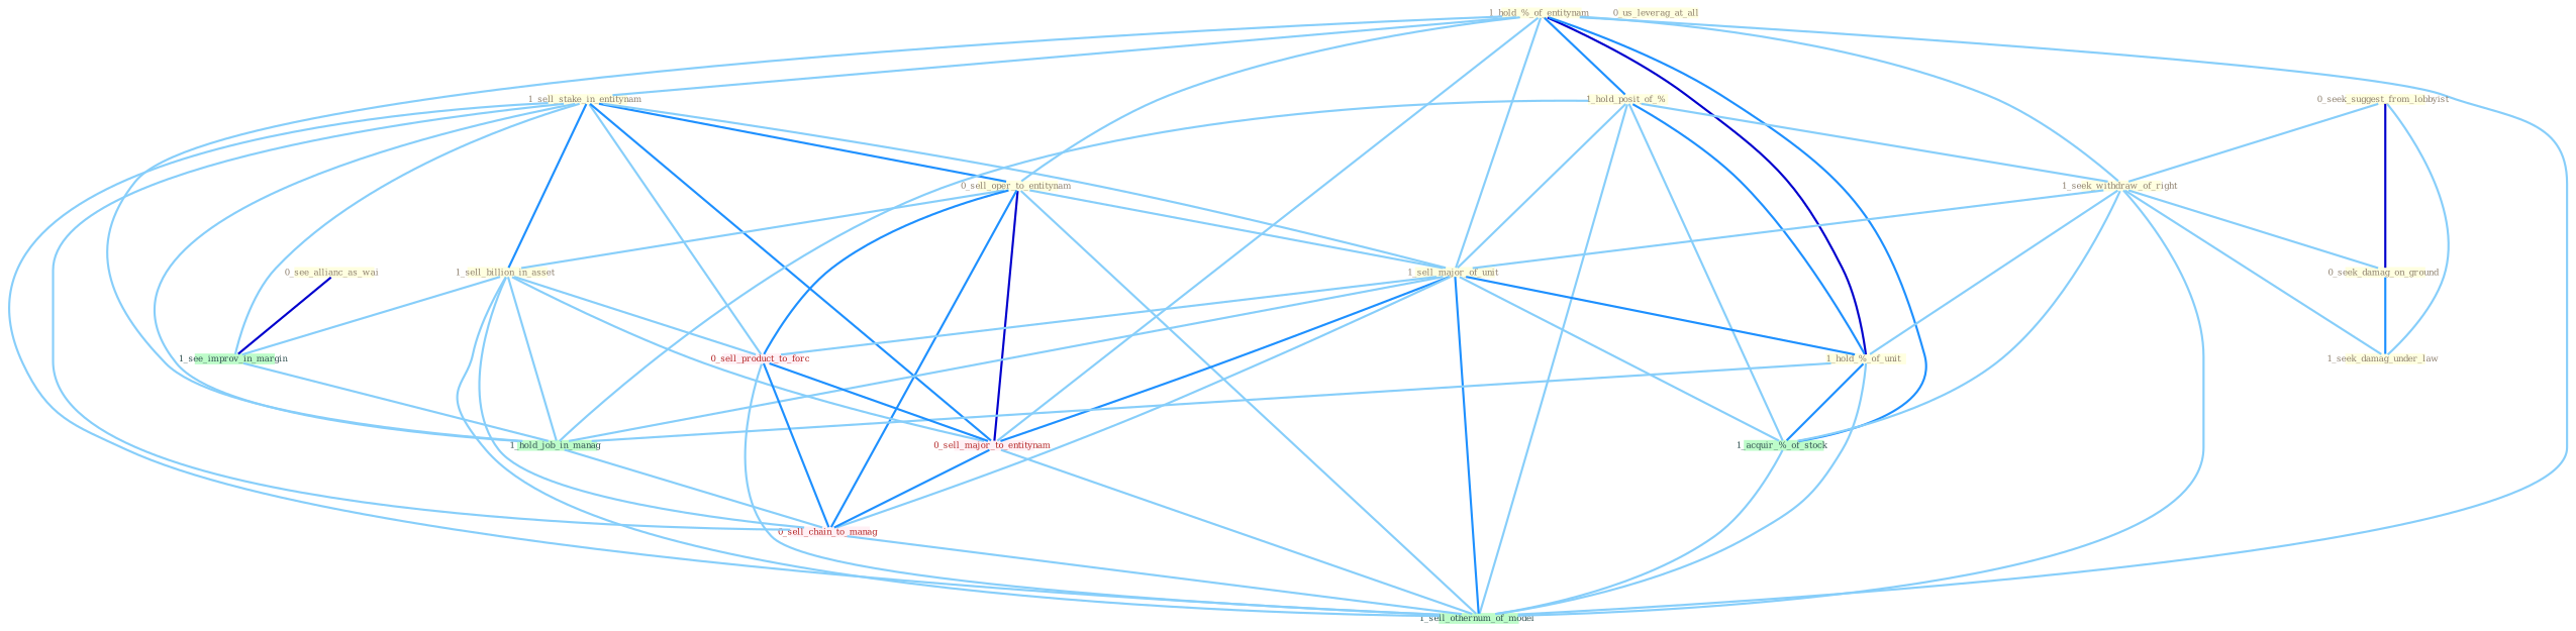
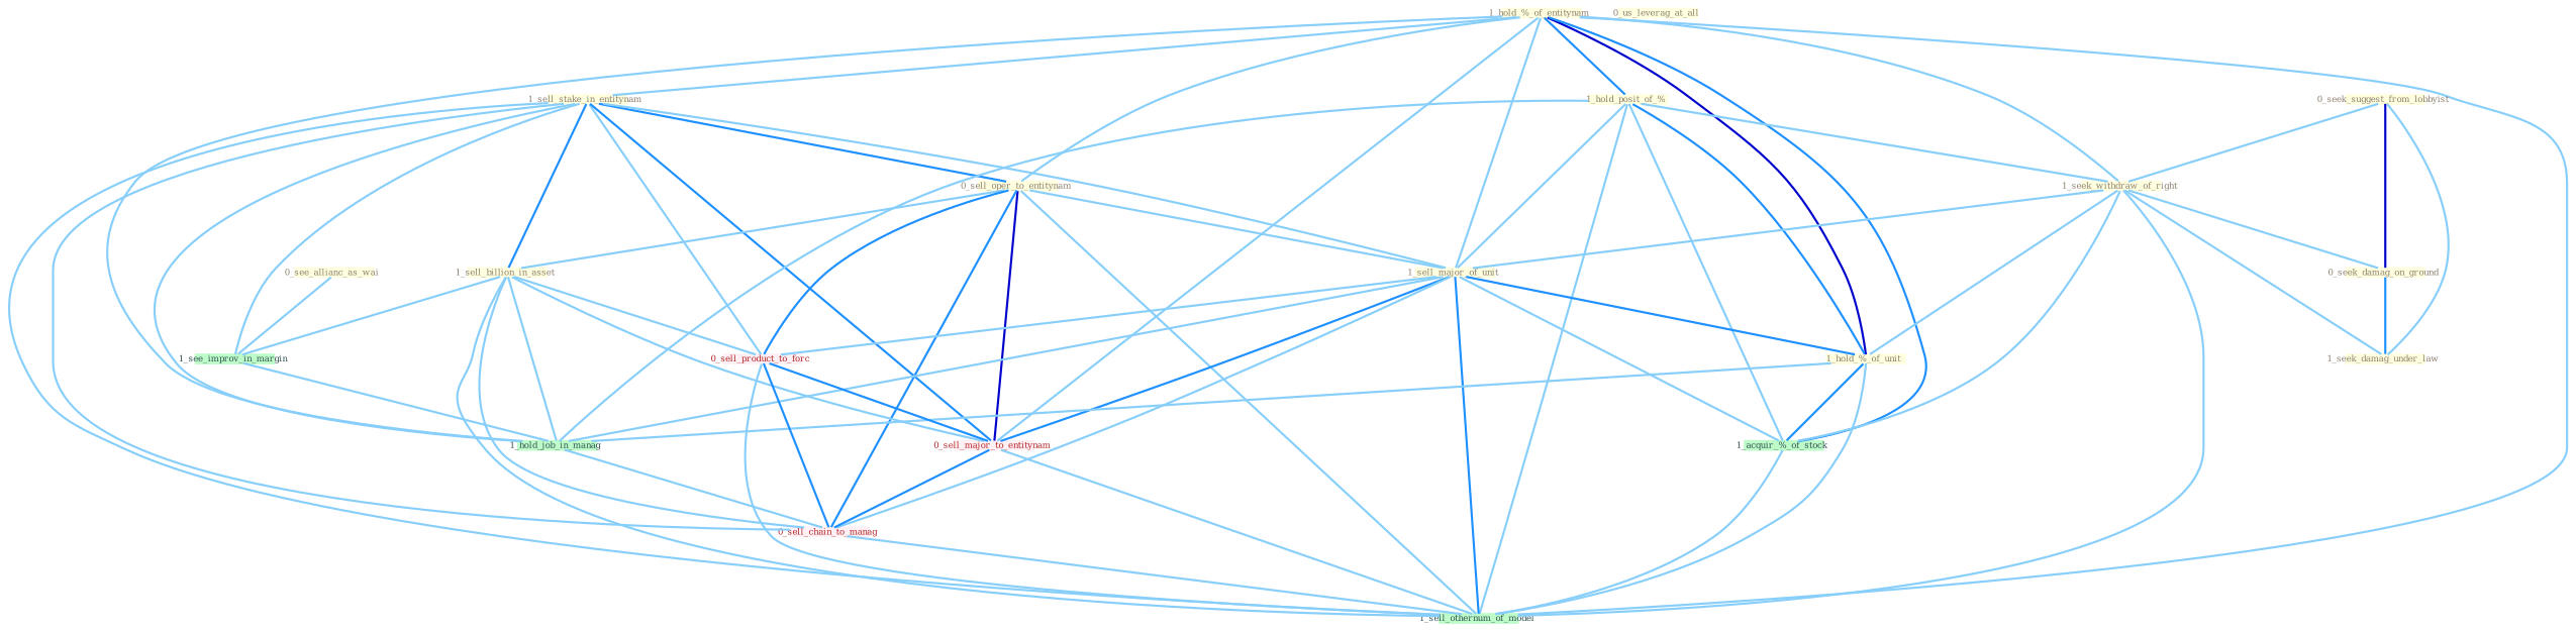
  graph {
    node [color="#ffffe0" fixedsize=true fontcolor="#8b7d6b" fontsize=4 shape=polygon style=filled]
    edge [color="#87cefa" w=1]
    "1_hold_%_of_entitynam " [height=.06 width=.5]
    "1_sell_stake_in_entitynam " [height=.06 width=.5]
    "1_hold_posit_of_% " [height=.06 width=.5]
    "0_seek_suggest_from_lobbyist " [height=.06 width=.5]
    "1_seek_withdraw_of_right " [height=.06 width=.5]
    "0_seek_damag_on_ground " [height=.06 width=.5]
    "0_see_allianc_as_wai " [height=.06 width=.5]
    "0_sell_oper_to_entitynam " [height=.06 width=.5]
    "1_sell_major_of_unit " [height=.06 width=.5]
    "1_sell_billion_in_asset " [height=.06 width=.5]
    "1_hold_%_of_unit " [height=.06 width=.5]
    "1_seek_damag_under_law " [height=.06 width=.5]
    "0_us_leverag_at_all " [height=.06 width=.5]
    "0_sell_product_to_forc " [color="#fff0f5" fontcolor="#b22222" height=.06 width=.5]
    "0_sell_major_to_entitynam " [color="#fff0f5" fontcolor="#b22222" height=.06 width=.5]
    "0_sell_chain_to_manag " [color="#fff0f5" fontcolor="#b22222" height=.06 width=.5]
    "1_acquir_%_of_stock " [color="#BDFCC9" fontcolor="#2f4f4f" height=.06 width=.5]
    "1_hold_job_in_manag " [color="#BDFCC9" fontcolor="#2f4f4f" height=.06 width=.5]
    "1_sell_othernum_of_model " [color="#BDFCC9" fontcolor="#2f4f4f" height=.06 width=.5]
    "1_see_improv_in_margin " [color="#BDFCC9" fontcolor="#2f4f4f" height=.06 width=.5]
    subgraph sub_1 {
      "1_hold_%_of_entitynam "
      "1_sell_stake_in_entitynam "
      "1_hold_posit_of_% "
      "0_seek_suggest_from_lobbyist "
      "1_seek_withdraw_of_right "
      "0_seek_damag_on_ground "
      "0_see_allianc_as_wai "
      "0_sell_oper_to_entitynam "
      "1_sell_major_of_unit "
      "1_sell_billion_in_asset "
      "1_hold_%_of_unit "
      "1_seek_damag_under_law "
      "0_us_leverag_at_all "
    }
    subgraph sub_2 {
      "0_sell_product_to_forc "
      "0_sell_major_to_entitynam "
      "0_sell_chain_to_manag "
    }
    "1_hold_%_of_entitynam " -- "1_sell_stake_in_entitynam "
    "1_hold_%_of_entitynam " -- "1_hold_posit_of_% " [color="#1e90ff" w=2]
    "1_hold_%_of_entitynam " -- "1_seek_withdraw_of_right "
    "1_hold_%_of_entitynam " -- "0_sell_oper_to_entitynam "
    "1_hold_%_of_entitynam " -- "1_sell_major_of_unit "
    "1_hold_%_of_entitynam " -- "1_hold_%_of_unit " [color="#0000cd" w=3]
    "1_hold_%_of_entitynam " -- "0_sell_major_to_entitynam "
    "1_hold_%_of_entitynam " -- "1_acquir_%_of_stock " [color="#1e90ff" w=2]
    "1_hold_%_of_entitynam " -- "1_hold_job_in_manag "
    "1_hold_%_of_entitynam " -- "1_sell_othernum_of_model "
    "1_sell_stake_in_entitynam " -- "0_sell_oper_to_entitynam " [color="#1e90ff" w=2]
    "1_sell_stake_in_entitynam " -- "1_sell_major_of_unit "
    "1_sell_stake_in_entitynam " -- "1_sell_billion_in_asset " [color="#1e90ff" w=2]
    "1_sell_stake_in_entitynam " -- "0_sell_product_to_forc "
    "1_sell_stake_in_entitynam " -- "0_sell_major_to_entitynam " [color="#1e90ff" w=2]
    "1_sell_stake_in_entitynam " -- "0_sell_chain_to_manag "
    "1_sell_stake_in_entitynam " -- "1_hold_job_in_manag "
    "1_sell_stake_in_entitynam " -- "1_sell_othernum_of_model "
    "1_sell_stake_in_entitynam " -- "1_see_improv_in_margin "
    "1_hold_posit_of_% " -- "1_seek_withdraw_of_right "
    "1_hold_posit_of_% " -- "1_sell_major_of_unit "
    "1_hold_posit_of_% " -- "1_hold_%_of_unit " [color="#1e90ff" w=2]
    "1_hold_posit_of_% " -- "1_acquir_%_of_stock "
    "1_hold_posit_of_% " -- "1_hold_job_in_manag "
    "1_hold_posit_of_% " -- "1_sell_othernum_of_model "
    "0_seek_suggest_from_lobbyist " -- "1_seek_withdraw_of_right "
    "0_seek_suggest_from_lobbyist " -- "0_seek_damag_on_ground " [color="#0000cd"]
    "0_seek_suggest_from_lobbyist " -- "1_seek_damag_under_law "
    "1_seek_withdraw_of_right " -- "0_seek_damag_on_ground "
    "1_seek_withdraw_of_right " -- "1_sell_major_of_unit "
    "1_seek_withdraw_of_right " -- "1_hold_%_of_unit "
    "1_seek_withdraw_of_right " -- "1_seek_damag_under_law "
    "1_seek_withdraw_of_right " -- "1_acquir_%_of_stock "
    "1_seek_withdraw_of_right " -- "1_sell_othernum_of_model "
    "0_seek_damag_on_ground " -- "1_seek_damag_under_law " [color="#1e90ff" w=2]
-   "0_see_allianc_as_wai " -- "1_see_improv_in_margin " [color="#0000cd"]
+   "0_see_allianc_as_wai " -- "1_see_improv_in_margin "
    "0_sell_oper_to_entitynam " -- "1_sell_major_of_unit "
    "0_sell_oper_to_entitynam " -- "1_sell_billion_in_asset "
    "0_sell_oper_to_entitynam " -- "0_sell_product_to_forc " [color="#1e90ff" w=2]
    "0_sell_oper_to_entitynam " -- "0_sell_major_to_entitynam " [color="#0000cd" w=3]
    "0_sell_oper_to_entitynam " -- "0_sell_chain_to_manag " [color="#1e90ff" w=2]
    "0_sell_oper_to_entitynam " -- "1_sell_othernum_of_model "
    "1_sell_major_of_unit " -- "1_hold_%_of_unit " [color="#1e90ff" w=2]
    "1_sell_major_of_unit " -- "0_sell_product_to_forc "
    "1_sell_major_of_unit " -- "0_sell_major_to_entitynam " [color="#1e90ff" w=2]
    "1_sell_major_of_unit " -- "0_sell_chain_to_manag "
    "1_sell_major_of_unit " -- "1_acquir_%_of_stock "
    "1_sell_major_of_unit " -- "1_hold_job_in_manag "
    "1_sell_major_of_unit " -- "1_sell_othernum_of_model " [color="#1e90ff" w=2]
    "1_sell_billion_in_asset " -- "0_sell_product_to_forc "
    "1_sell_billion_in_asset " -- "0_sell_major_to_entitynam "
    "1_sell_billion_in_asset " -- "0_sell_chain_to_manag "
    "1_sell_billion_in_asset " -- "1_hold_job_in_manag "
    "1_sell_billion_in_asset " -- "1_sell_othernum_of_model "
    "1_sell_billion_in_asset " -- "1_see_improv_in_margin "
    "1_hold_%_of_unit " -- "1_acquir_%_of_stock " [color="#1e90ff" w=2]
    "1_hold_%_of_unit " -- "1_hold_job_in_manag "
    "1_hold_%_of_unit " -- "1_sell_othernum_of_model "
    "0_sell_product_to_forc " -- "0_sell_major_to_entitynam " [color="#1e90ff" w=2]
    "0_sell_product_to_forc " -- "0_sell_chain_to_manag " [color="#1e90ff" w=2]
    "0_sell_product_to_forc " -- "1_sell_othernum_of_model "
    "0_sell_major_to_entitynam " -- "0_sell_chain_to_manag " [color="#1e90ff" w=2]
    "0_sell_major_to_entitynam " -- "1_sell_othernum_of_model "
    "0_sell_chain_to_manag " -- "1_sell_othernum_of_model "
    "1_acquir_%_of_stock " -- "1_sell_othernum_of_model "
    "1_hold_job_in_manag " -- "0_sell_chain_to_manag "
    "1_see_improv_in_margin " -- "1_hold_job_in_manag "
  }
